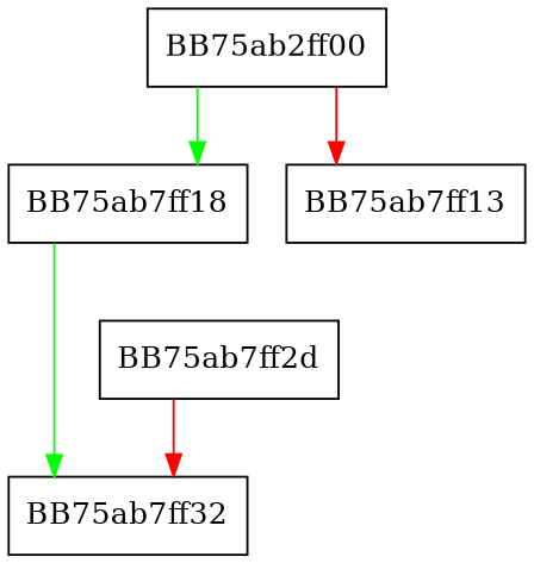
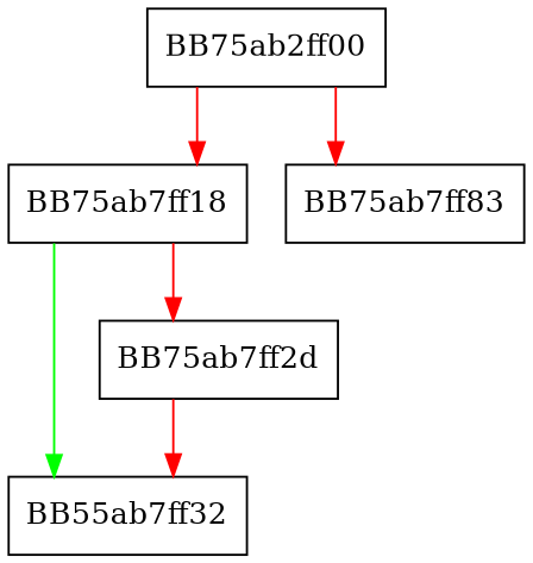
  digraph {
    splines=ortho
    node [shape=box]
    edge [color=red]
    n1 [label=BB75ab2ff00]
    BB75ab7ff18
-   BB75ab7ff13
-   BB75ab7ff32
+   BB75ab7ff13 [label=BB75ab7ff83]
+   BB75ab7ff32 [label=BB55ab7ff32]
    BB75ab7ff2d
-   n1 -> BB75ab7ff18 [color=green]
+   n1 -> BB75ab7ff18
    n1 -> BB75ab7ff13
    BB75ab7ff18 -> BB75ab7ff32 [color=green]
+   BB75ab7ff18 -> BB75ab7ff2d
    BB75ab7ff2d -> BB75ab7ff32
  }
